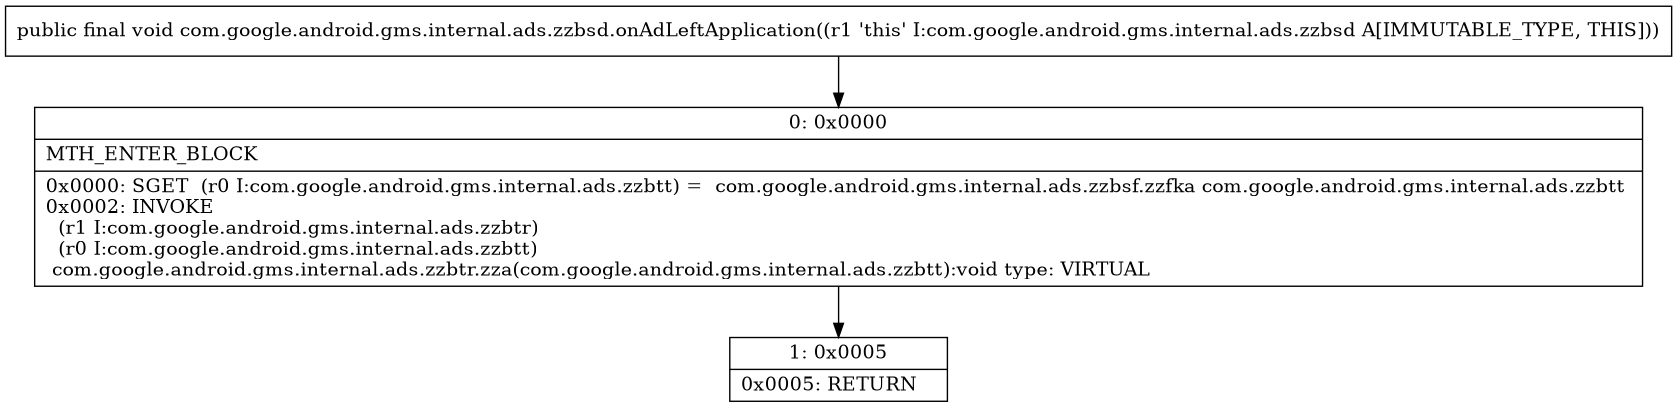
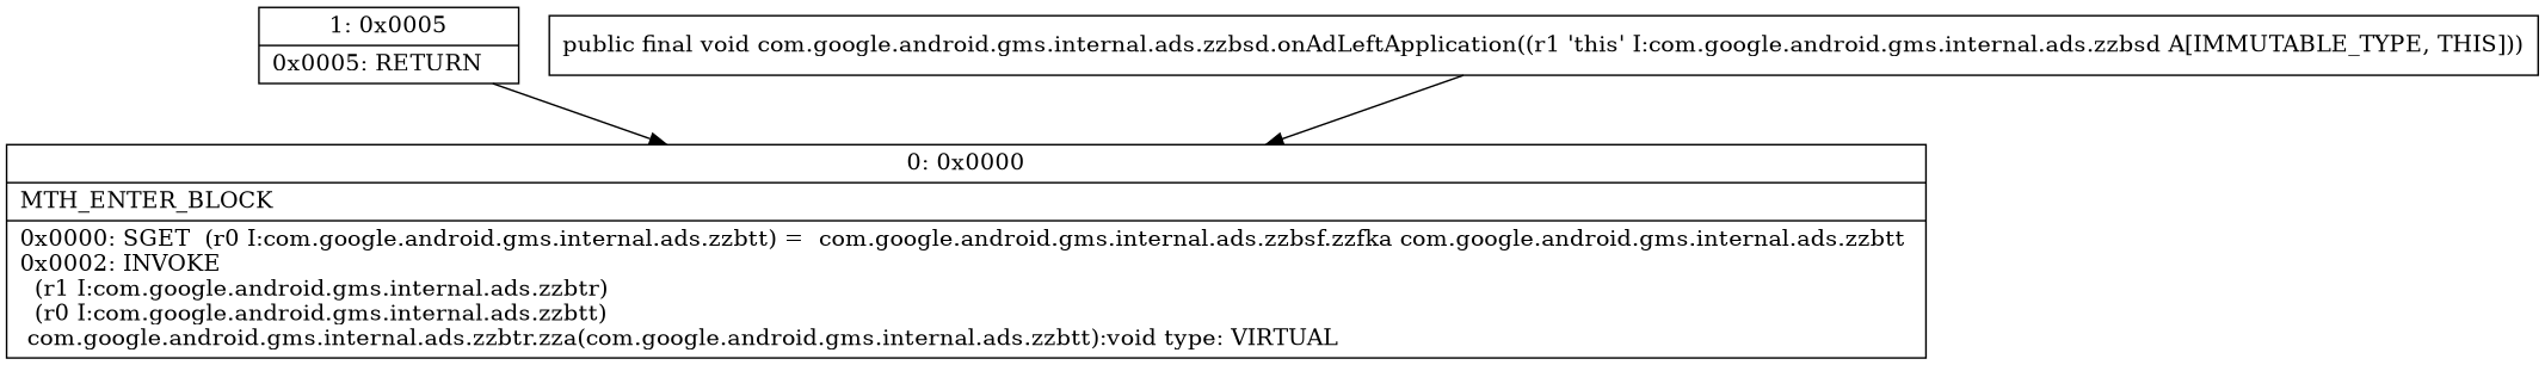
  digraph {
    node [shape=record]
    n1 [label="{0\:\ 0x0000|MTH_ENTER_BLOCK\l|0x0000: SGET  (r0 I:com.google.android.gms.internal.ads.zzbtt) =  com.google.android.gms.internal.ads.zzbsf.zzfka com.google.android.gms.internal.ads.zzbtt \l0x0002: INVOKE  \l  (r1 I:com.google.android.gms.internal.ads.zzbtr)\l  (r0 I:com.google.android.gms.internal.ads.zzbtt)\l com.google.android.gms.internal.ads.zzbtr.zza(com.google.android.gms.internal.ads.zzbtt):void type: VIRTUAL \l}"]
    n2 [label="{1\:\ 0x0005|0x0005: RETURN   \l}"]
    n3 [label="{public final void com.google.android.gms.internal.ads.zzbsd.onAdLeftApplication((r1 'this' I:com.google.android.gms.internal.ads.zzbsd A[IMMUTABLE_TYPE, THIS])) }"]
-   n1 -> n2
+   n2 -> n1
    n3 -> n1
  }
